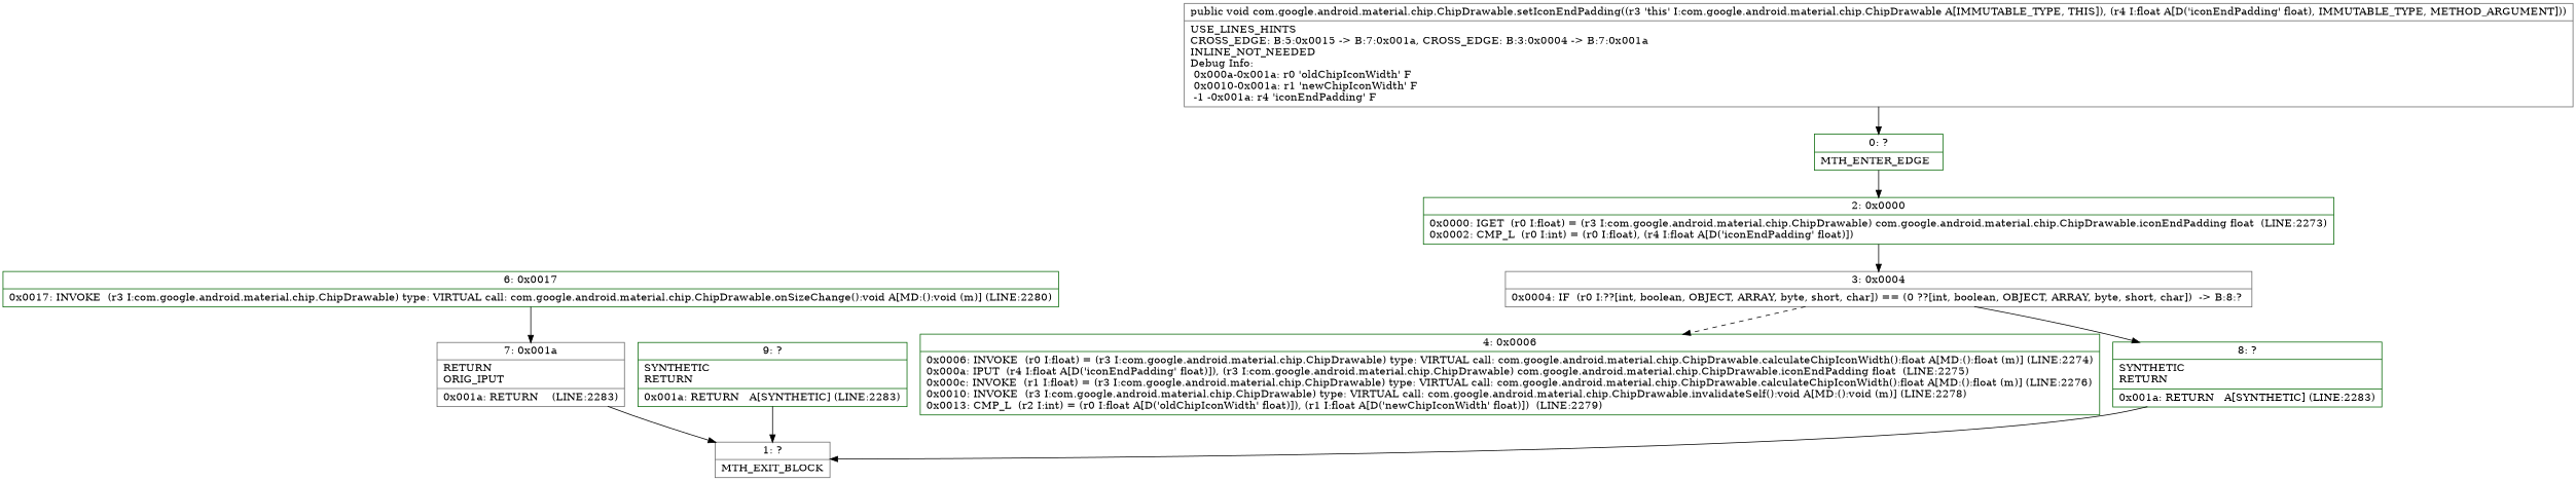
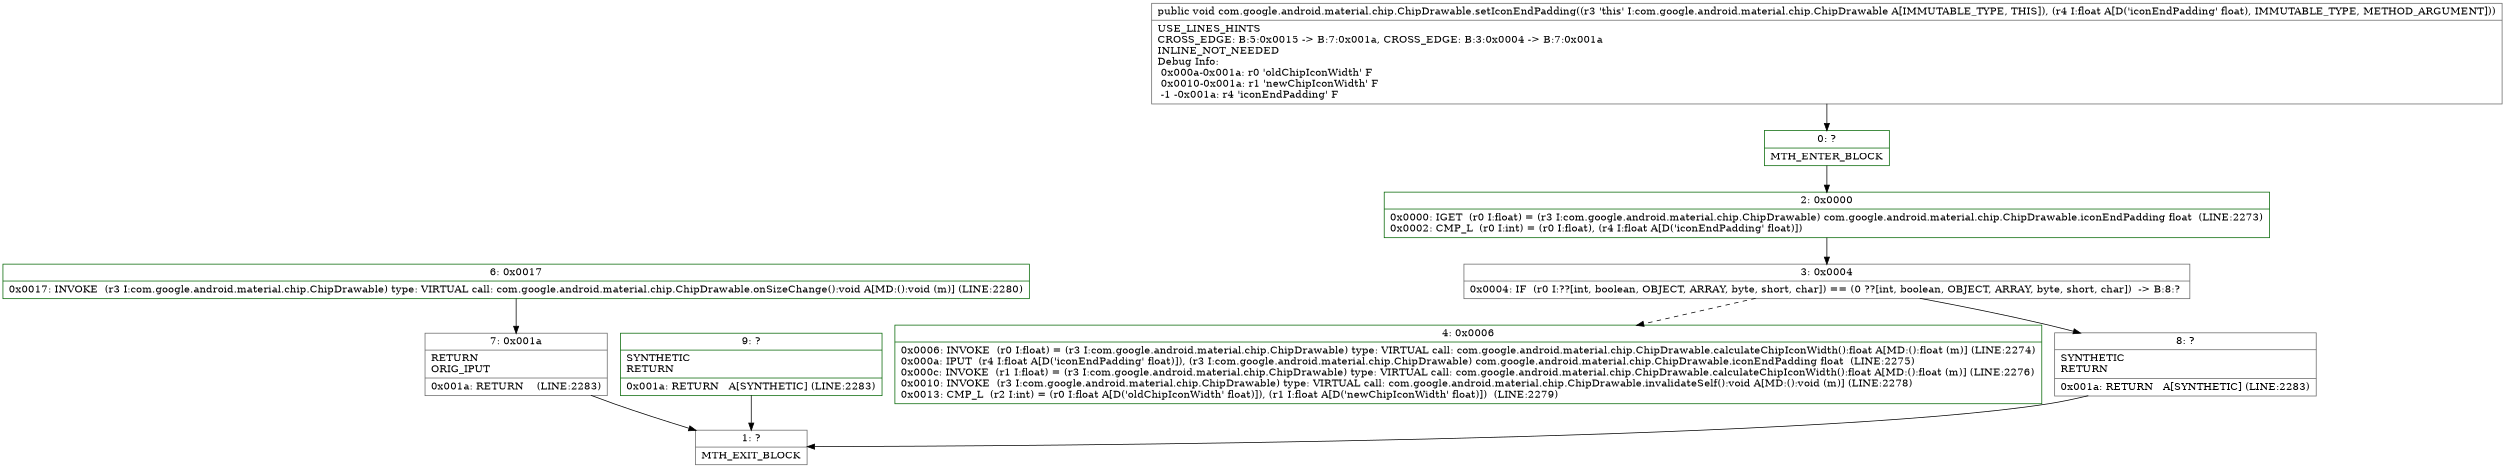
  digraph {
    node [color=darkgreen shape=record]
-   n1 [label="{0\:\ ?|MTH_ENTER_EDGE\l}"]
+   n1 [label="{0\:\ ?|MTH_ENTER_BLOCK\l}"]
    n2 [label="{2\:\ 0x0000|0x0000: IGET  (r0 I:float) = (r3 I:com.google.android.material.chip.ChipDrawable) com.google.android.material.chip.ChipDrawable.iconEndPadding float  (LINE:2273)\l0x0002: CMP_L  (r0 I:int) = (r0 I:float), (r4 I:float A[D('iconEndPadding' float)]) \l}"]
    n3 [color=gray40 label="{3\:\ 0x0004|0x0004: IF  (r0 I:??[int, boolean, OBJECT, ARRAY, byte, short, char]) == (0 ??[int, boolean, OBJECT, ARRAY, byte, short, char])  \-\> B:8:? \l}"]
    n4 [label="{4\:\ 0x0006|0x0006: INVOKE  (r0 I:float) = (r3 I:com.google.android.material.chip.ChipDrawable) type: VIRTUAL call: com.google.android.material.chip.ChipDrawable.calculateChipIconWidth():float A[MD:():float (m)] (LINE:2274)\l0x000a: IPUT  (r4 I:float A[D('iconEndPadding' float)]), (r3 I:com.google.android.material.chip.ChipDrawable) com.google.android.material.chip.ChipDrawable.iconEndPadding float  (LINE:2275)\l0x000c: INVOKE  (r1 I:float) = (r3 I:com.google.android.material.chip.ChipDrawable) type: VIRTUAL call: com.google.android.material.chip.ChipDrawable.calculateChipIconWidth():float A[MD:():float (m)] (LINE:2276)\l0x0010: INVOKE  (r3 I:com.google.android.material.chip.ChipDrawable) type: VIRTUAL call: com.google.android.material.chip.ChipDrawable.invalidateSelf():void A[MD:():void (m)] (LINE:2278)\l0x0013: CMP_L  (r2 I:int) = (r0 I:float A[D('oldChipIconWidth' float)]), (r1 I:float A[D('newChipIconWidth' float)])  (LINE:2279)\l}"]
-   n5 [label="{8\:\ ?|SYNTHETIC\lRETURN\l|0x001a: RETURN   A[SYNTHETIC] (LINE:2283)\l}"]
+   n5 [color=gray40 label="{8\:\ ?|SYNTHETIC\lRETURN\l|0x001a: RETURN   A[SYNTHETIC] (LINE:2283)\l}"]
    n6 [color=gray40 label="{1\:\ ?|MTH_EXIT_BLOCK\l}"]
    n7 [label="{6\:\ 0x0017|0x0017: INVOKE  (r3 I:com.google.android.material.chip.ChipDrawable) type: VIRTUAL call: com.google.android.material.chip.ChipDrawable.onSizeChange():void A[MD:():void (m)] (LINE:2280)\l}"]
    n8 [color=gray40 label="{7\:\ 0x001a|RETURN\lORIG_IPUT\l|0x001a: RETURN    (LINE:2283)\l}"]
    n9 [label="{9\:\ ?|SYNTHETIC\lRETURN\l|0x001a: RETURN   A[SYNTHETIC] (LINE:2283)\l}"]
    n10 [color=gray40 label="{public void com.google.android.material.chip.ChipDrawable.setIconEndPadding((r3 'this' I:com.google.android.material.chip.ChipDrawable A[IMMUTABLE_TYPE, THIS]), (r4 I:float A[D('iconEndPadding' float), IMMUTABLE_TYPE, METHOD_ARGUMENT]))  | USE_LINES_HINTS\lCROSS_EDGE: B:5:0x0015 \-\> B:7:0x001a, CROSS_EDGE: B:3:0x0004 \-\> B:7:0x001a\lINLINE_NOT_NEEDED\lDebug Info:\l  0x000a\-0x001a: r0 'oldChipIconWidth' F\l  0x0010\-0x001a: r1 'newChipIconWidth' F\l  \-1 \-0x001a: r4 'iconEndPadding' F\l}"]
    n1 -> n2
    n2 -> n3
    n3 -> n4 [style=dashed]
    n3 -> n5
    n5 -> n6
    n7 -> n8
    n8 -> n6
    n9 -> n6
    n10 -> n1
  }
